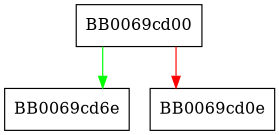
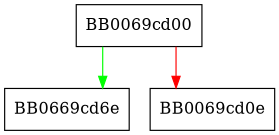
  digraph {
    splines=ortho
    node [shape=box]
    BB0069cd00
-   BB0069cd6e
+   BB0069cd6e [label=BB0669cd6e]
    BB0069cd0e
    BB0069cd00 -> BB0069cd6e [color=green]
    BB0069cd00 -> BB0069cd0e [color=red]
  }
